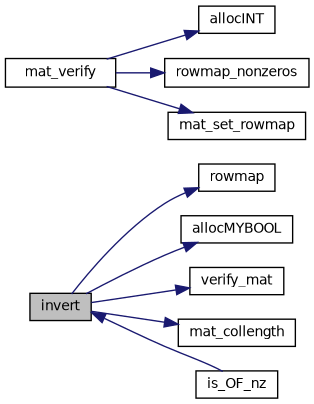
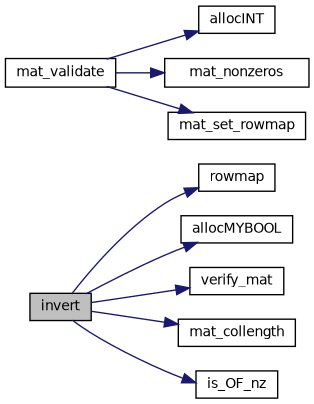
  digraph {
    rankdir=LR
    node [color=black fillcolor=white fontname=Helvetica fontsize=10 shape=record style=filled]
    edge [color=midnightblue fontname=Helvetica fontsize=10 labelfontname=Helvetica labelfontsize=10 style=solid]
    n1 [fillcolor=grey75 fontcolor=black height=0.2 label=invert width=0.4]
    n2 [height=0.2 label=rowmap width=0.4]
    n3 [height=0.2 label=allocMYBOOL width=0.4]
    n4 [height=0.2 label=verify_mat width=0.4]
    n5 [height=0.2 label=mat_collength width=0.4]
    n6 [height=0.2 label=is_OF_nz width=0.4]
-   n7 [height=0.2 label=mat_verify width=0.4]
+   n7 [height=0.2 label=mat_validate width=0.4]
    n8 [height=0.2 label=allocINT width=0.4]
-   n9 [height=0.2 label=rowmap_nonzeros width=0.4]
+   n9 [height=0.2 label=mat_nonzeros width=0.4]
    n10 [height=0.2 label=mat_set_rowmap width=0.4]
    n1 -> n2
    n1 -> n3
    n1 -> n4
    n1 -> n5
-   n6 -> n1
+   n1 -> n6
    n7 -> n8
    n7 -> n9
    n7 -> n10
  }
